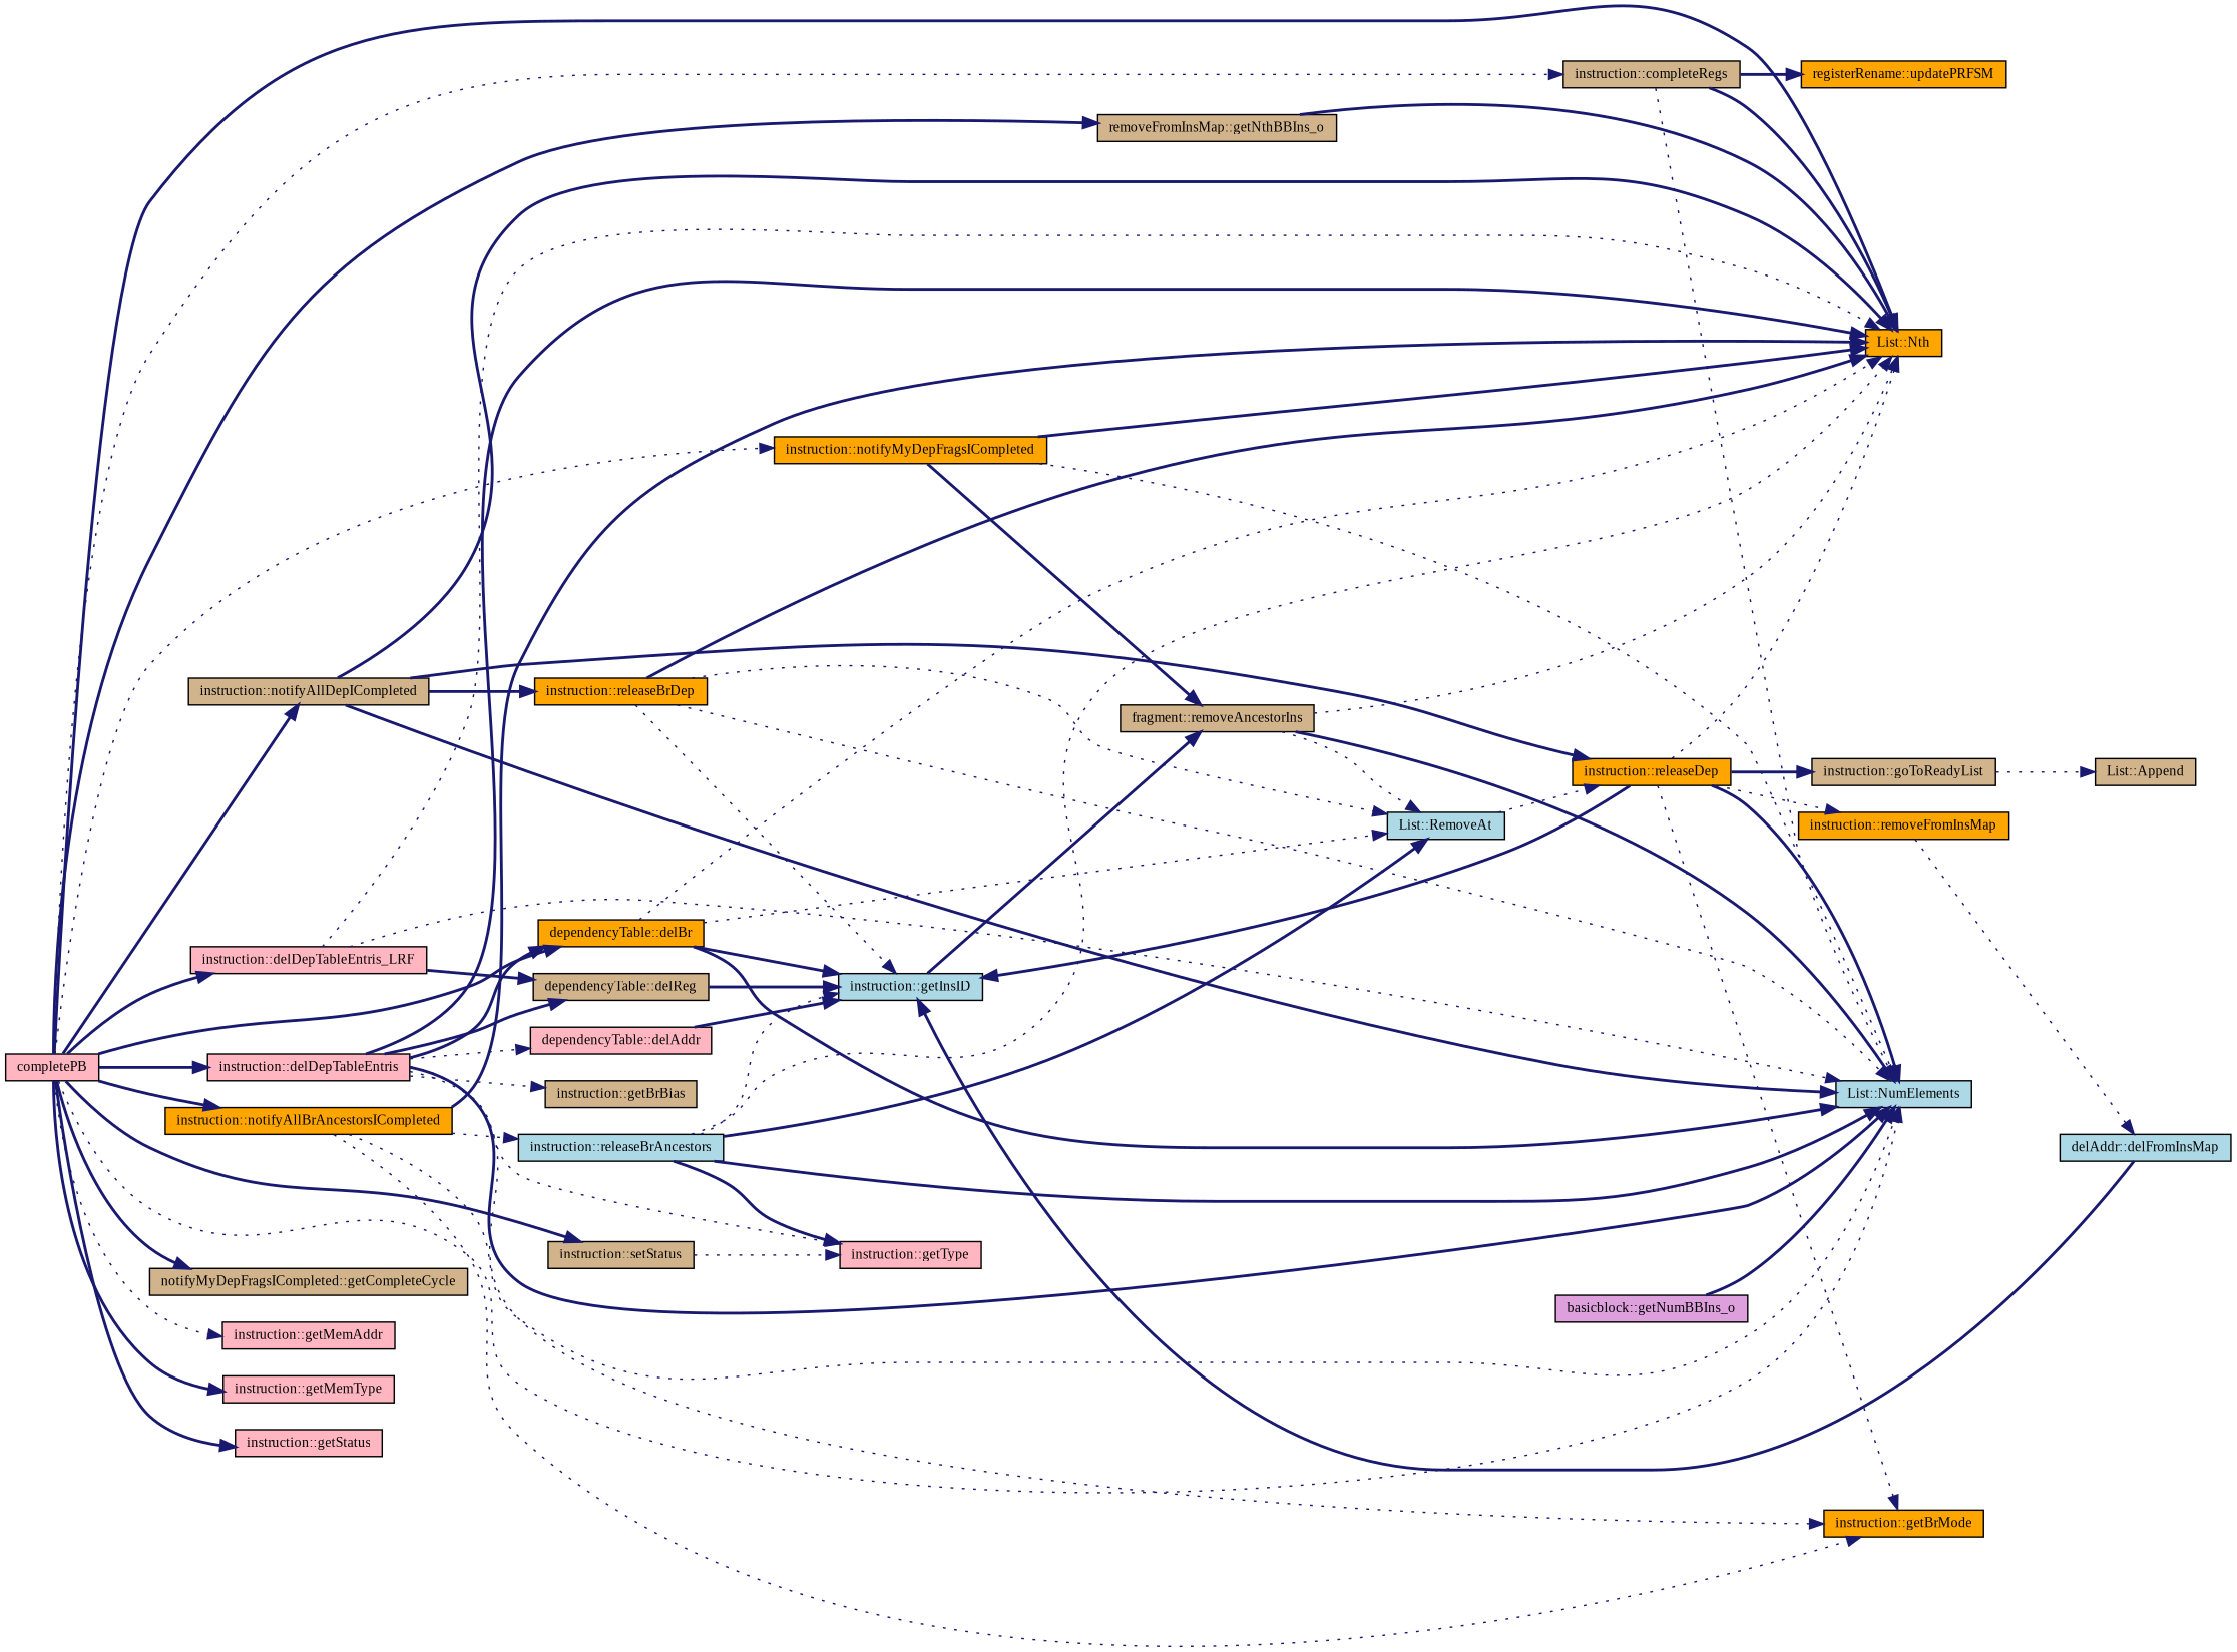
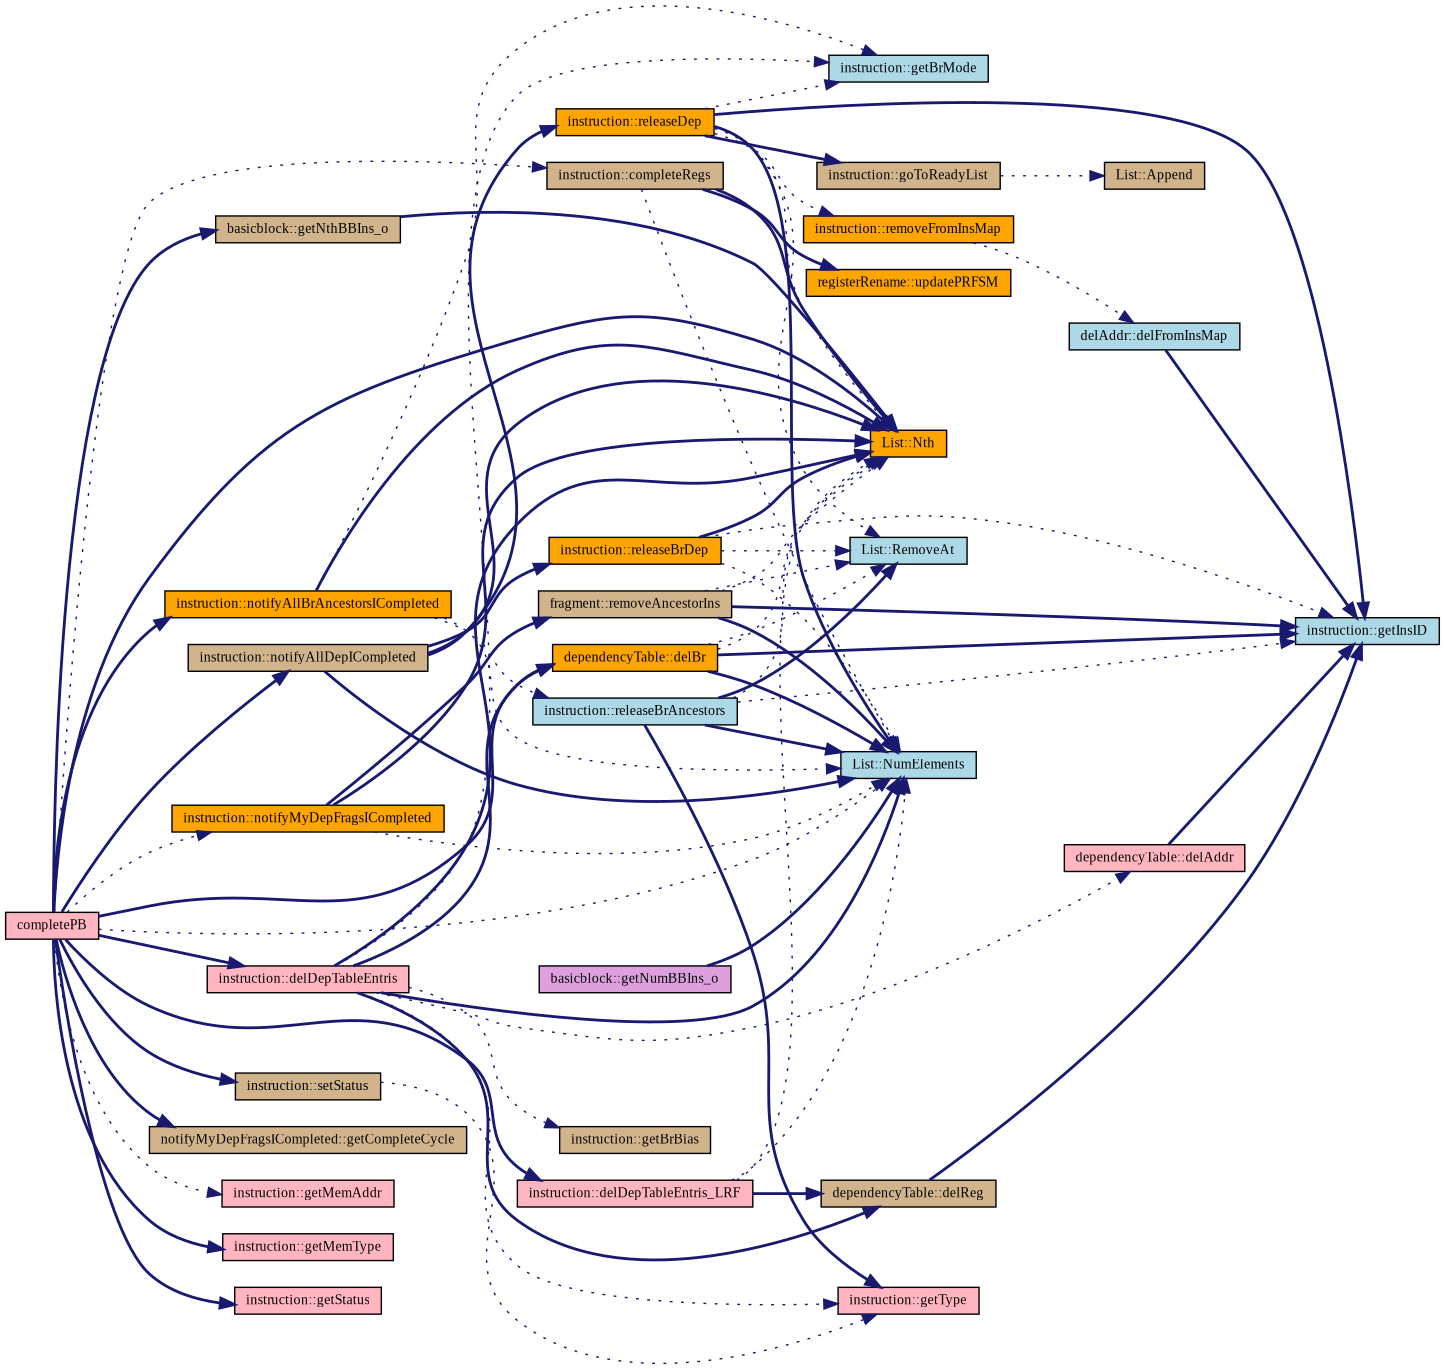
  digraph {
    fontname="Liberation Serif"
    rankdir=LR
    node [color=black fillcolor=tan fontname="Liberation Serif" fontsize=10 shape=record style=filled]
    edge [color=midnightblue fontname="Liberation Serif" fontsize=10 labelfontname=Helvetica labelfontsize=10 style=bold]
    n1 [fillcolor=lightpink fontcolor=black height=0.2 label=completePB width=0.4]
    n2 [height=0.2 label="instruction::completeRegs" width=0.4]
    n3 [fillcolor=orange height=0.2 label="List::Nth" width=0.4]
    n4 [fillcolor=lightblue height=0.2 label="List::NumElements" width=0.4]
    n5 [fillcolor=lightpink height=0.2 label="instruction::delDepTableEntris" width=0.4]
    n6 [fillcolor=lightpink height=0.2 label="instruction::delDepTableEntris_LRF" width=0.4]
    n7 [height=0.2 label="notifyMyDepFragsICompleted::getCompleteCycle" width=0.4]
    n8 [fillcolor=lightpink height=0.2 label="instruction::getMemAddr" width=0.4]
    n9 [fillcolor=lightpink height=0.2 label="instruction::getMemType" width=0.4]
-   n10 [height=0.2 label="removeFromInsMap::getNthBBIns_o" width=0.4]
+   n10 [height=0.2 label="basicblock::getNthBBIns_o" width=0.4]
    n11 [fillcolor=lightpink height=0.2 label="instruction::getStatus" width=0.4]
    n12 [fillcolor=orange height=0.2 label="instruction::notifyAllBrAncestorsICompleted" width=0.4]
    n13 [height=0.2 label="instruction::notifyAllDepICompleted" width=0.4]
    n14 [fillcolor=orange height=0.2 label="instruction::notifyMyDepFragsICompleted" width=0.4]
    n15 [height=0.2 label="instruction::setStatus" width=0.4]
    n16 [fillcolor=orange height=0.2 label="dependencyTable::delBr" width=0.4]
    n17 [fillcolor=orange height=0.2 label="registerRename::updatePRFSM" width=0.4]
    n18 [fillcolor=lightpink height=0.2 label="dependencyTable::delAddr" width=0.4]
    n19 [height=0.2 label="dependencyTable::delReg" width=0.4]
    n20 [height=0.2 label="instruction::getBrBias" width=0.4]
-   n21 [fillcolor=orange height=0.2 label="instruction::getBrMode" width=0.4]
+   n21 [fillcolor=lightblue height=0.2 label="instruction::getBrMode" width=0.4]
    n22 [fillcolor=lightpink height=0.2 label="instruction::getType" width=0.4]
    n23 [fillcolor=plum height=0.2 label="basicblock::getNumBBIns_o" width=0.4]
    n24 [fillcolor=lightblue height=0.2 label="instruction::releaseBrAncestors" width=0.4]
    n25 [fillcolor=orange height=0.2 label="instruction::releaseBrDep" width=0.4]
    n26 [fillcolor=orange height=0.2 label="instruction::releaseDep" width=0.4]
    n27 [height=0.2 label="fragment::removeAncestorIns" width=0.4]
    n28 [fillcolor=lightblue height=0.2 label="instruction::getInsID" width=0.4]
    n29 [fillcolor=lightblue height=0.2 label="List::RemoveAt" width=0.4]
    n30 [height=0.2 label="instruction::goToReadyList" width=0.4]
    n31 [fillcolor=orange height=0.2 label="instruction::removeFromInsMap" width=0.4]
    n32 [height=0.2 label="List::Append" width=0.4]
    n33 [fillcolor=lightblue height=0.2 label="delAddr::delFromInsMap" width=0.4]
    n1 -> n2 [style=dotted]
    n1 -> n3
    n1 -> n4 [style=dotted]
    n1 -> n5
    n1 -> n6
    n1 -> n7
    n1 -> n8 [style=dotted]
    n1 -> n9
    n1 -> n10
    n1 -> n11
    n1 -> n12
    n1 -> n13
    n1 -> n14 [style=dotted]
    n1 -> n15
    n1 -> n16
    n2 -> n3
    n2 -> n4 [style=dotted]
    n2 -> n17
    n5 -> n3
    n5 -> n4
    n5 -> n16
    n5 -> n18 [style=dotted]
    n5 -> n19
    n5 -> n20 [style=dotted]
    n5 -> n21 [style=dotted]
    n5 -> n22 [style=dotted]
    n6 -> n3 [style=dotted]
    n6 -> n4 [style=dotted]
    n6 -> n19
    n10 -> n3
    n12 -> n3
    n12 -> n4 [style=dotted]
    n12 -> n21 [style=dotted]
    n12 -> n24 [style=dotted]
    n13 -> n3
    n13 -> n4
    n13 -> n25
    n13 -> n26
    n14 -> n3
    n14 -> n4 [style=dotted]
    n14 -> n27
    n15 -> n22 [style=dotted]
    n16 -> n3 [style=dotted]
    n16 -> n4
    n16 -> n28
    n16 -> n29 [style=dotted]
    n18 -> n28
    n19 -> n28
    n23 -> n4
    n24 -> n3 [style=dotted]
    n24 -> n4
    n24 -> n22
    n24 -> n28 [style=dotted]
    n24 -> n29
    n25 -> n3
    n25 -> n4 [style=dotted]
    n25 -> n28 [style=dotted]
    n25 -> n29 [style=dotted]
    n26 -> n3 [style=dotted]
    n26 -> n4
    n26 -> n21 [style=dotted]
    n26 -> n28
-   n29 -> n26 [style=dotted]
+   n26 -> n29 [style=dotted]
    n26 -> n30
    n26 -> n31 [style=dotted]
    n27 -> n3 [style=dotted]
    n27 -> n4
-   n28 -> n27
+   n27 -> n28
    n27 -> n29 [style=dotted]
    n30 -> n32 [style=dotted]
    n31 -> n33 [style=dotted]
    n33 -> n28
  }
